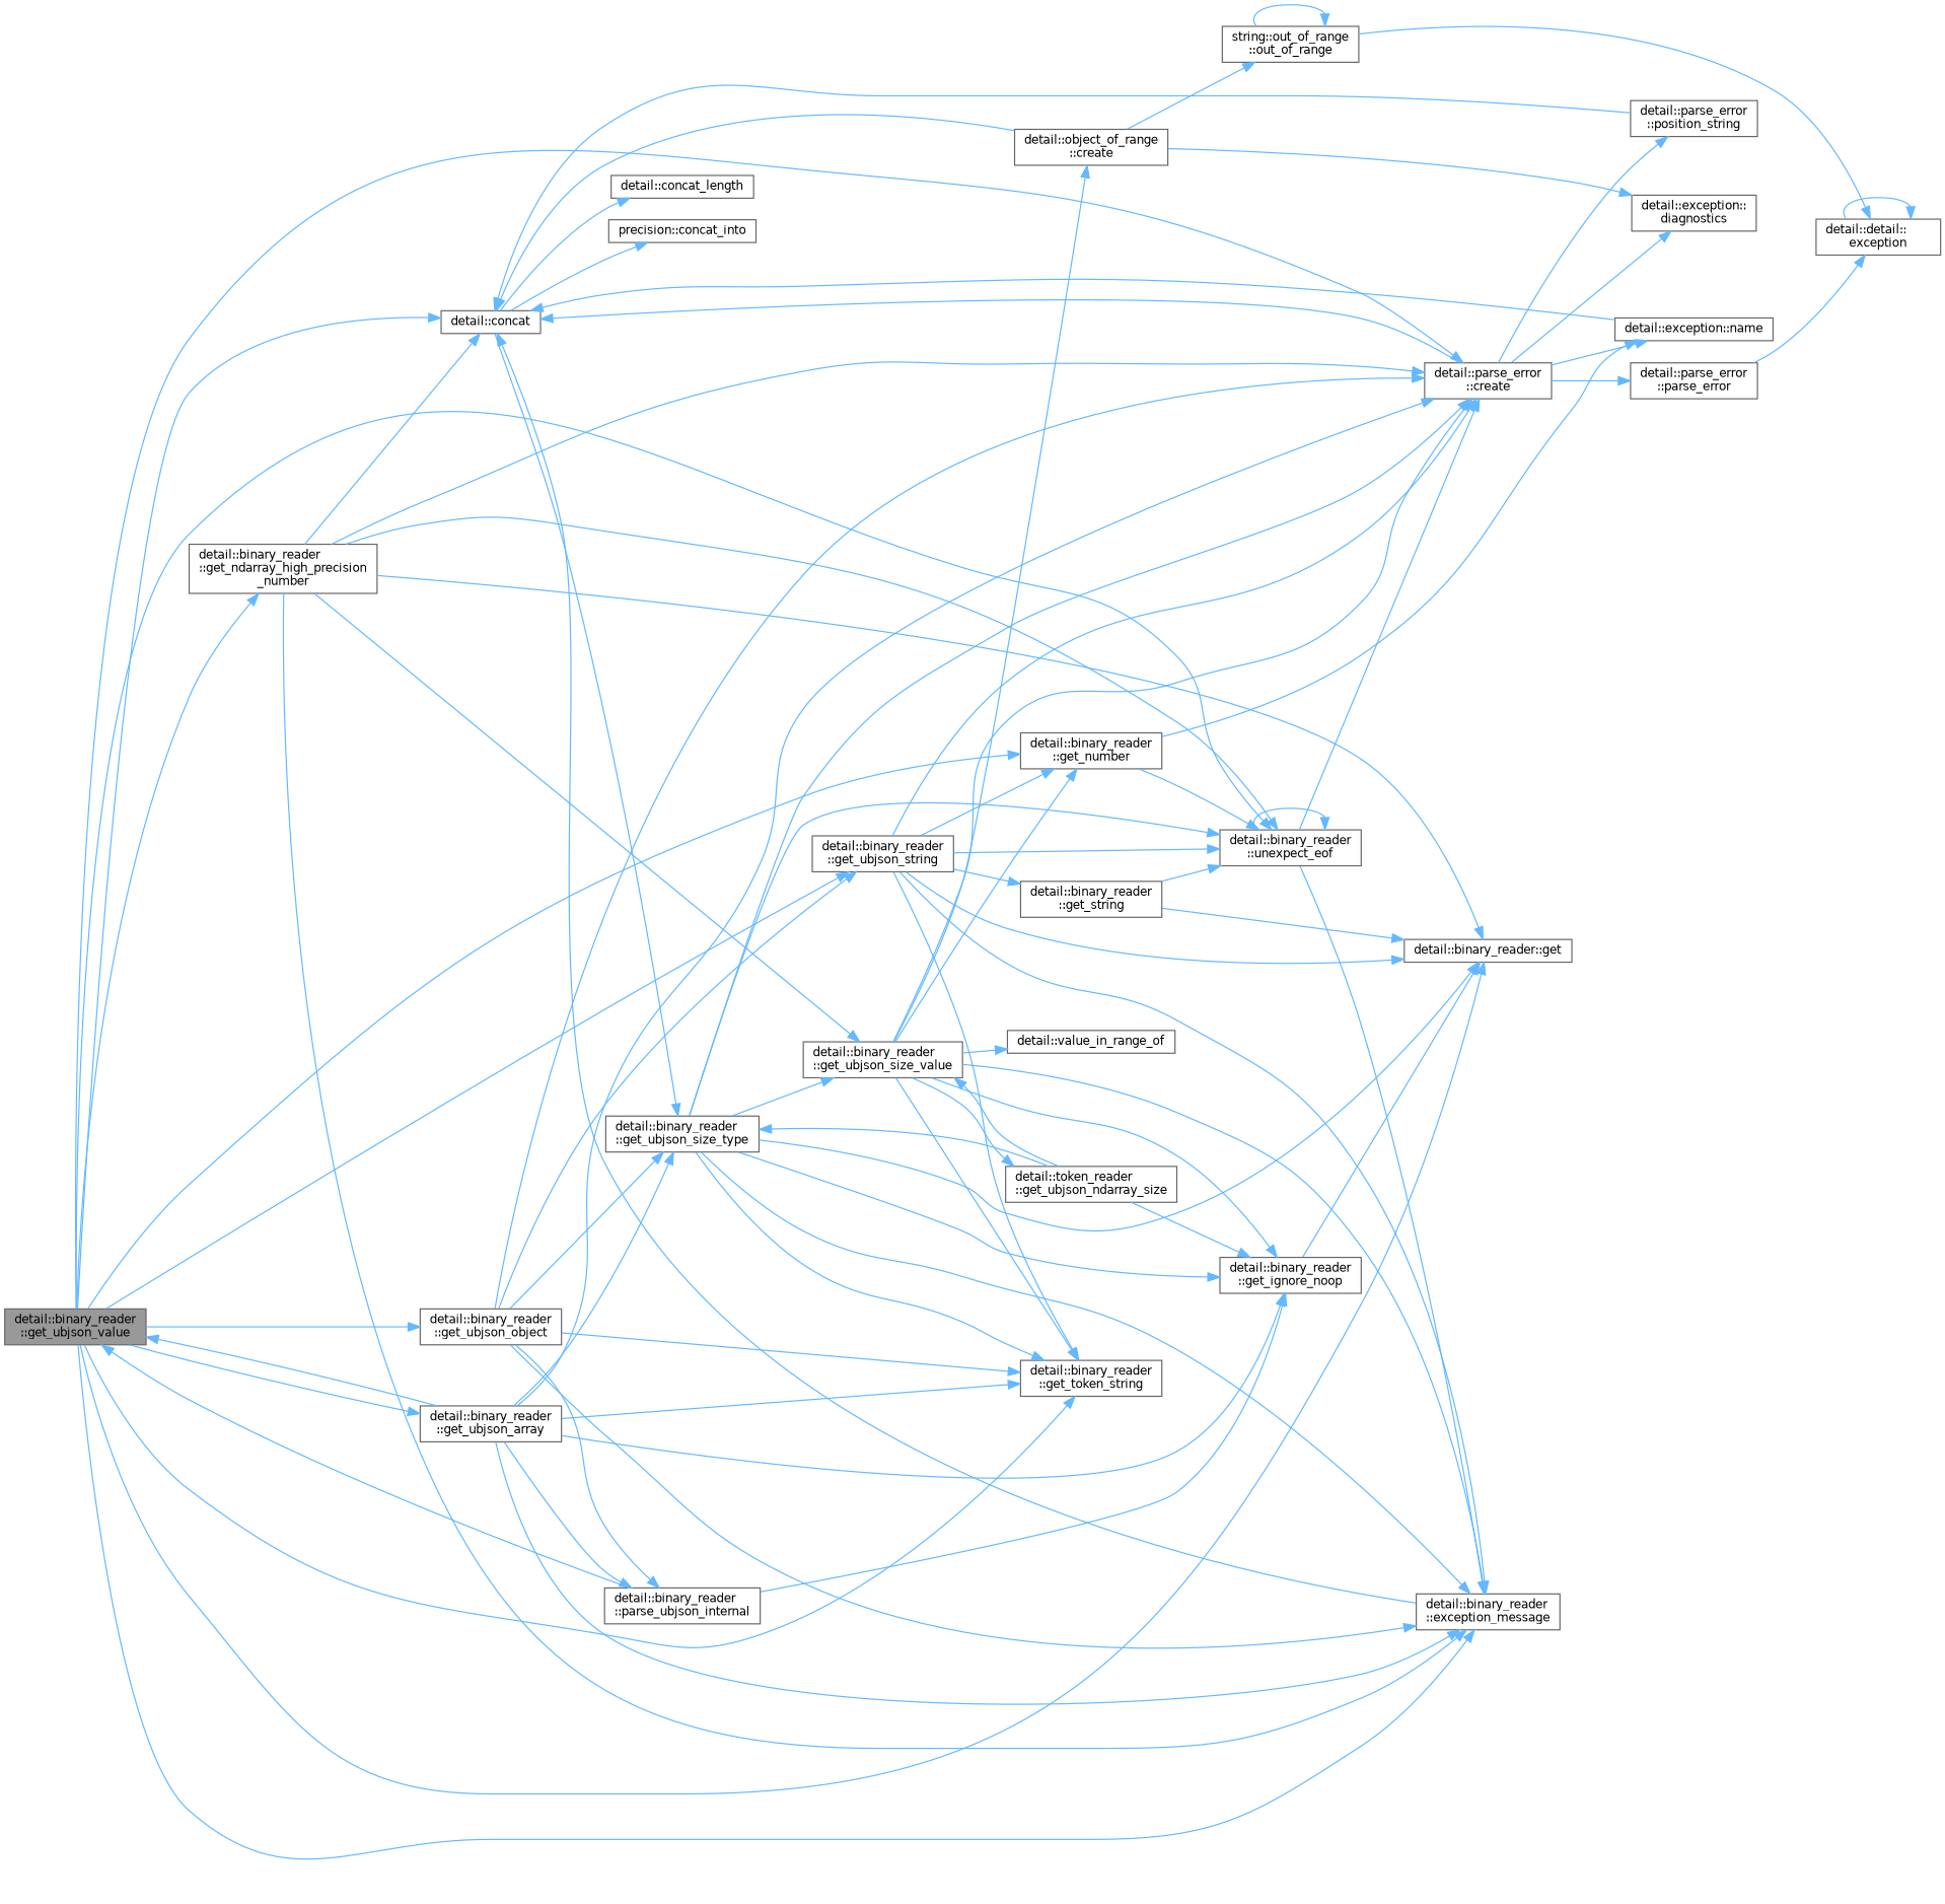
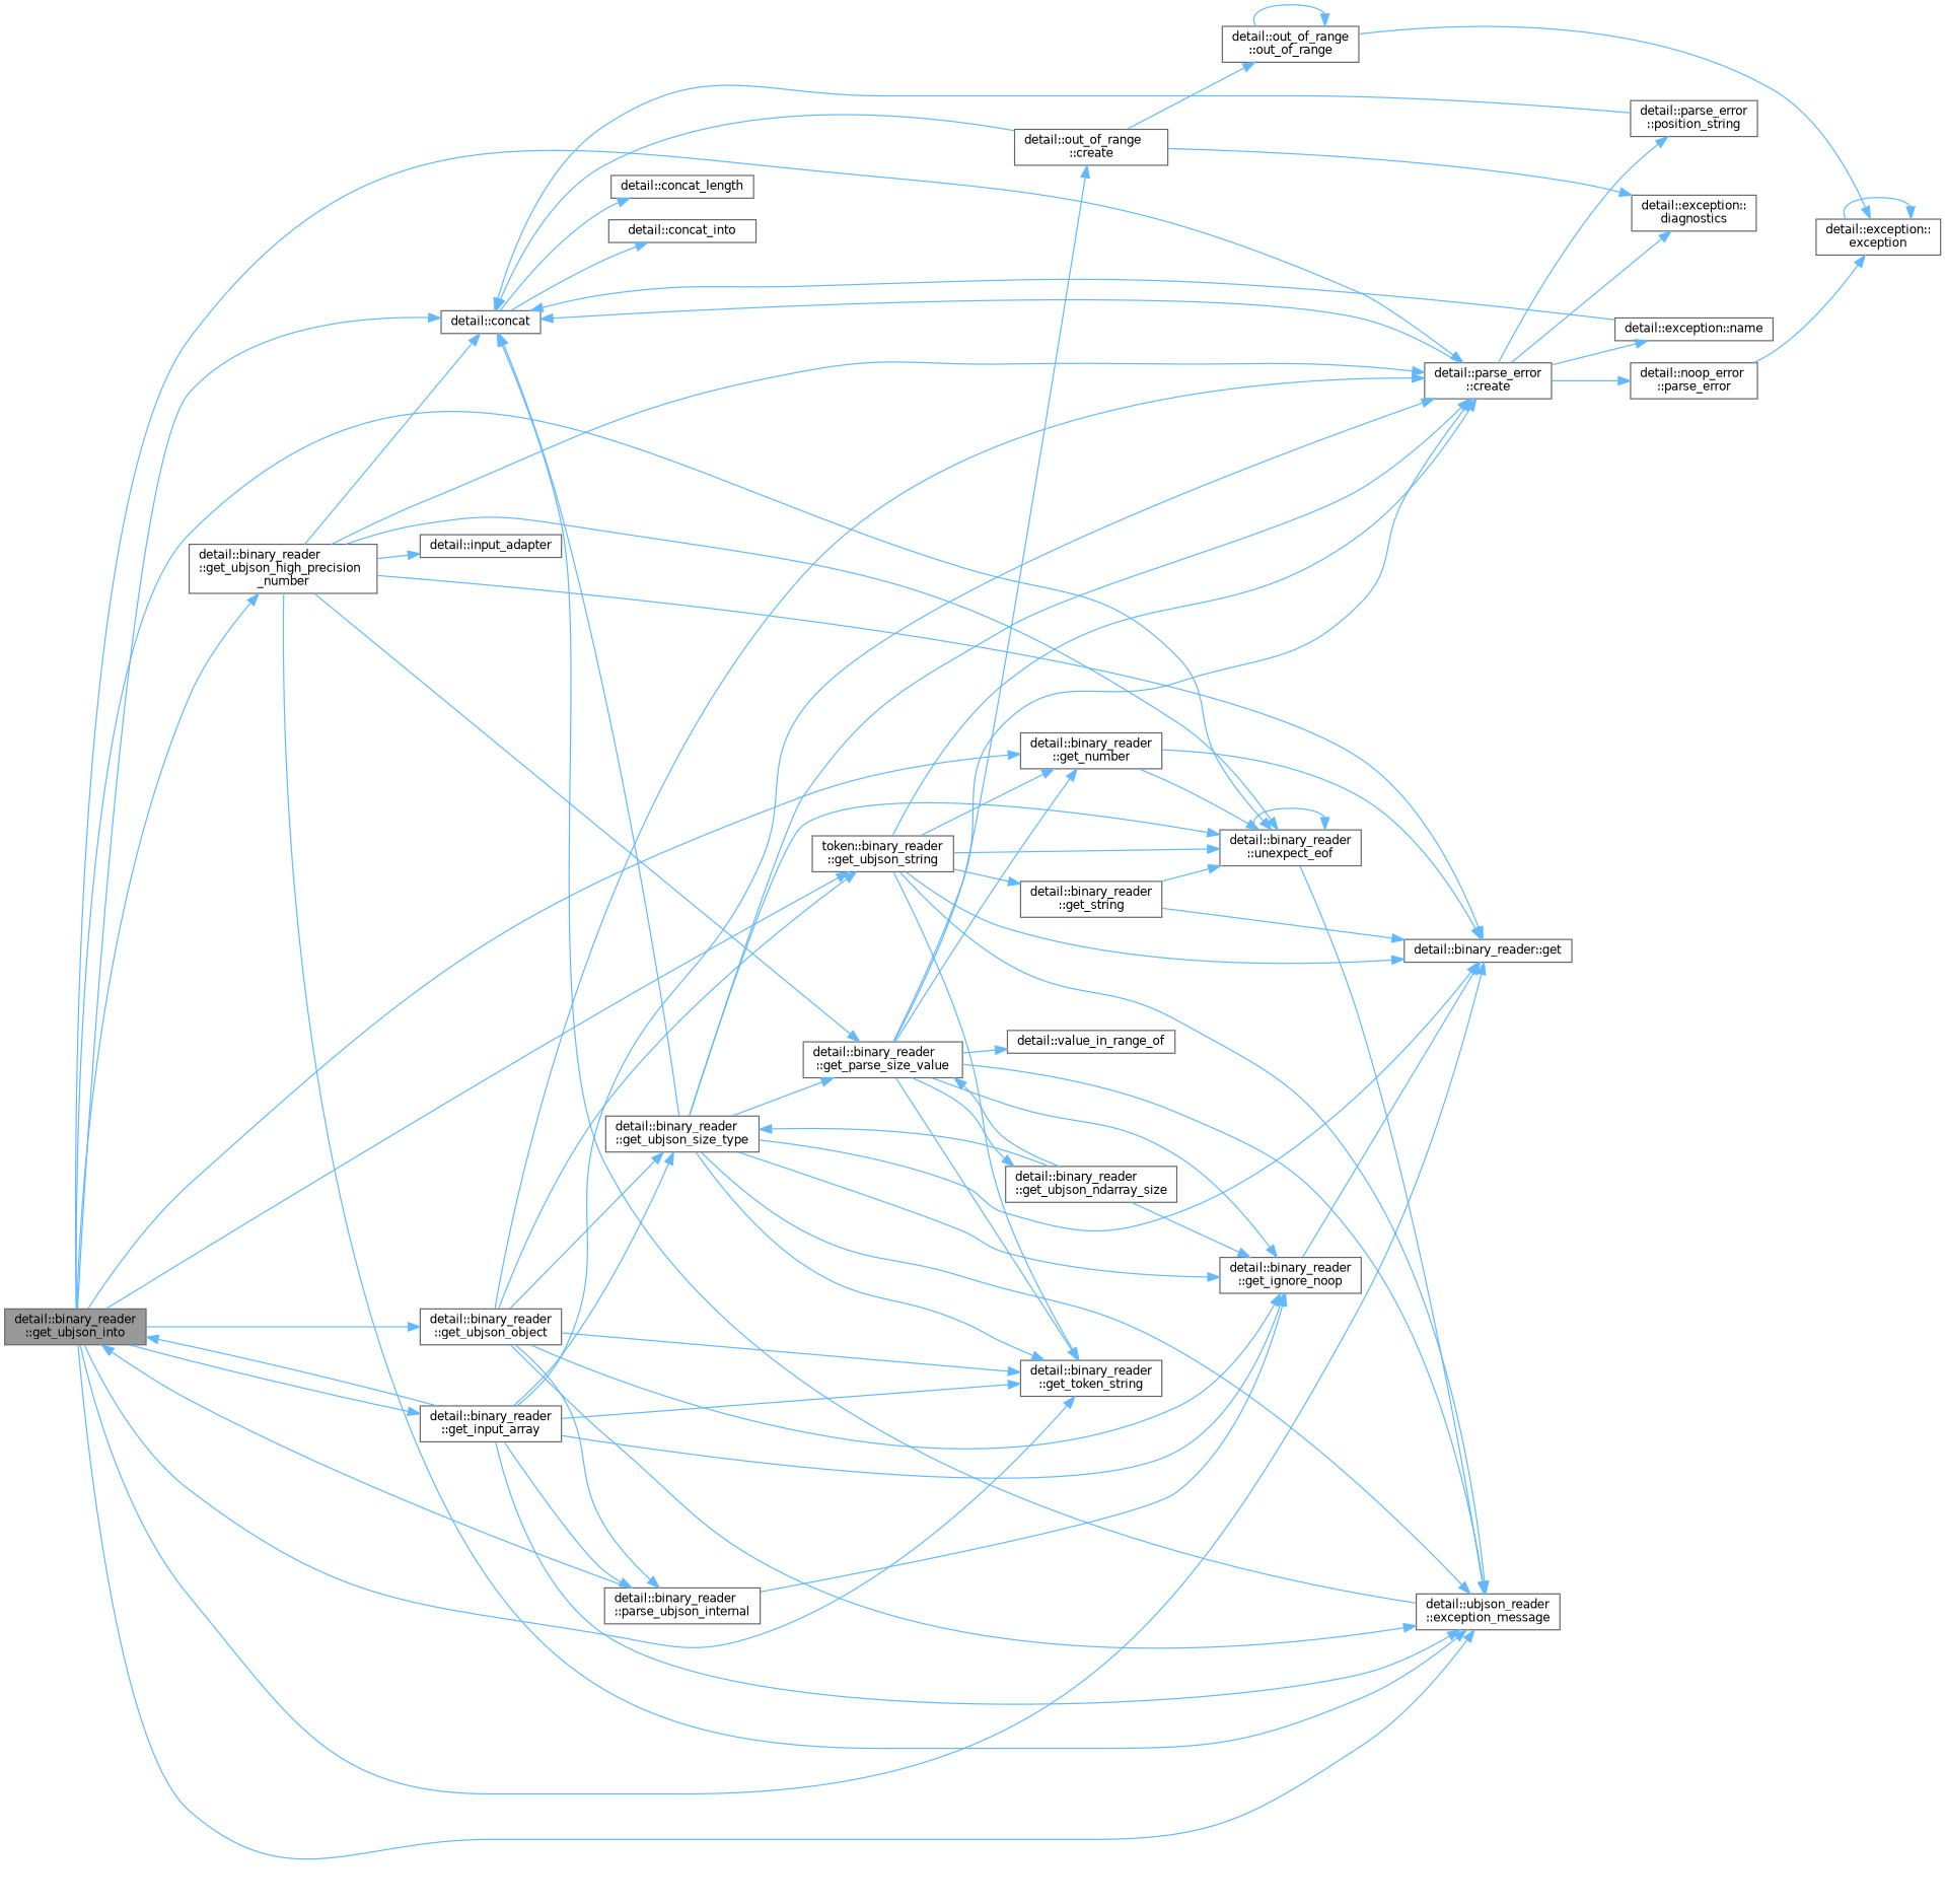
  digraph {
    rankdir=LR
    node [color=grey40 fillcolor=white fontname=Helvetica fontsize=10 shape=box style=filled]
    edge [color=steelblue1 fontname=Helvetica fontsize=10 labelfontname=Helvetica labelfontsize=10 style=solid]
-   n1 [color=gray40 fillcolor=grey60 fontcolor=black height=0.2 label="detail::binary_reader\l::get_ubjson_value" width=0.4]
+   n1 [color=gray40 fillcolor=grey60 fontcolor=black height=0.2 label="detail::binary_reader\l::get_ubjson_into" width=0.4]
    n2 [height=0.2 label="detail::concat" width=0.4]
    n3 [height=0.2 label="detail::parse_error\l::create" width=0.4]
-   n4 [height=0.2 label="detail::binary_reader\l::exception_message" width=0.4]
+   n4 [height=0.2 label="detail::ubjson_reader\l::exception_message" width=0.4]
    n5 [height=0.2 label="detail::binary_reader::get" width=0.4]
    n6 [height=0.2 label="detail::binary_reader\l::get_number" width=0.4]
    n7 [height=0.2 label="detail::binary_reader\l::unexpect_eof" width=0.4]
    n8 [height=0.2 label="detail::binary_reader\l::get_token_string" width=0.4]
-   n9 [height=0.2 label="detail::binary_reader\l::get_ubjson_array" width=0.4]
-   n10 [height=0.2 label="detail::binary_reader\l::get_ndarray_high_precision\l_number" width=0.4]
+   n9 [height=0.2 label="detail::binary_reader\l::get_input_array" width=0.4]
+   n10 [height=0.2 label="detail::binary_reader\l::get_ubjson_high_precision\l_number" width=0.4]
    n11 [height=0.2 label="detail::binary_reader\l::get_ubjson_object" width=0.4]
-   n12 [height=0.2 label="detail::binary_reader\l::get_ubjson_string" width=0.4]
-   n13 [height=0.2 label="precision::concat_into" width=0.4]
+   n12 [height=0.2 label="token::binary_reader\l::get_ubjson_string" width=0.4]
+   n13 [height=0.2 label="detail::concat_into" width=0.4]
    n14 [height=0.2 label="detail::concat_length" width=0.4]
    n15 [height=0.2 label="detail::exception::\ldiagnostics" width=0.4]
    n16 [height=0.2 label="detail::exception::name" width=0.4]
-   n17 [height=0.2 label="detail::parse_error\l::parse_error" width=0.4]
+   n17 [height=0.2 label="detail::noop_error\l::parse_error" width=0.4]
    n18 [height=0.2 label="detail::parse_error\l::position_string" width=0.4]
    n19 [height=0.2 label="detail::binary_reader\l::get_ignore_noop" width=0.4]
    n20 [height=0.2 label="detail::binary_reader\l::get_ubjson_size_type" width=0.4]
    n21 [height=0.2 label="detail::binary_reader\l::parse_ubjson_internal" width=0.4]
-   n22 [height=0.2 label="detail::binary_reader\l::get_ubjson_size_value" width=0.4]
+   n22 [height=0.2 label="detail::binary_reader\l::get_parse_size_value" width=0.4]
+   n23 [height=0.2 label="detail::input_adapter" width=0.4]
    n24 [height=0.2 label="detail::binary_reader\l::get_string" width=0.4]
-   n25 [height=0.2 label="detail::detail::\lexception" width=0.4]
-   n26 [height=0.2 label="detail::object_of_range\l::create" width=0.4]
-   n27 [height=0.2 label="detail::token_reader\l::get_ubjson_ndarray_size" width=0.4]
+   n25 [height=0.2 label="detail::exception::\lexception" width=0.4]
+   n26 [height=0.2 label="detail::out_of_range\l::create" width=0.4]
+   n27 [height=0.2 label="detail::binary_reader\l::get_ubjson_ndarray_size" width=0.4]
    n28 [height=0.2 label="detail::value_in_range_of" width=0.4]
-   n29 [height=0.2 label="string::out_of_range\l::out_of_range" width=0.4]
+   n29 [height=0.2 label="detail::out_of_range\l::out_of_range" width=0.4]
    n1 -> n2
    n1 -> n3
    n1 -> n4
    n1 -> n5
    n1 -> n6
    n1 -> n7
    n1 -> n8
    n1 -> n9
    n1 -> n10
    n1 -> n11
    n1 -> n12
    n2 -> n13
    n2 -> n14
    n3 -> n2
    n3 -> n15
    n3 -> n16
    n3 -> n17
    n3 -> n18
    n4 -> n2
-   n6 -> n16
+   n6 -> n5
    n6 -> n7
-   n7 -> n3
    n7 -> n4
    n7 -> n7
    n9 -> n1
    n9 -> n3
    n9 -> n4
    n9 -> n8
    n9 -> n19
    n9 -> n20
    n9 -> n21
    n10 -> n2
    n10 -> n3
    n10 -> n4
    n10 -> n5
    n10 -> n7
    n10 -> n22
+   n10 -> n23
    n11 -> n3
    n11 -> n4
    n11 -> n8
    n11 -> n12
+   n11 -> n19
    n11 -> n20
    n11 -> n21
    n12 -> n3
    n12 -> n4
    n12 -> n5
    n12 -> n6
    n12 -> n7
    n12 -> n8
    n12 -> n24
    n16 -> n2
    n17 -> n25
    n18 -> n2
    n19 -> n5
-   n2 -> n20
+   n20 -> n2
    n20 -> n3
    n20 -> n4
    n20 -> n5
    n20 -> n7
    n20 -> n8
    n20 -> n19
    n20 -> n22
    n21 -> n1
    n21 -> n19
    n22 -> n3
    n22 -> n4
    n22 -> n6
    n22 -> n8
    n22 -> n19
    n22 -> n26
    n22 -> n27
    n22 -> n28
    n24 -> n5
    n24 -> n7
    n25 -> n25
    n26 -> n2
    n26 -> n15
    n26 -> n29
    n27 -> n19
    n27 -> n20
    n27 -> n22
    n29 -> n25
    n29 -> n29
  }
